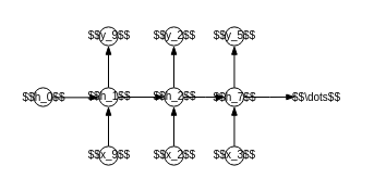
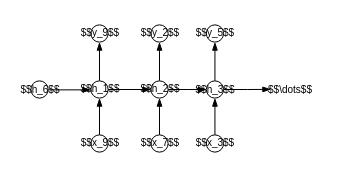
  <mxCell id="0" />
  <mxCell id="1" parent="0" />
  <mxCell id="2" style="edgeStyle=orthogonalEdgeStyle;rounded=0;orthogonalLoop=1;jettySize=auto;html=1;exitX=1;exitY=0.5;exitDx=0;exitDy=0;entryX=0;entryY=0.5;entryDx=0;entryDy=0;endArrow=blockThin;endFill=1;" parent="1" source="4" target="7" edge="1"><mxGeometry relative="1" as="geometry" /></mxCell>
  <mxCell id="3" style="edgeStyle=orthogonalEdgeStyle;rounded=0;orthogonalLoop=1;jettySize=auto;html=1;exitX=0.5;exitY=0;exitDx=0;exitDy=0;entryX=0.5;entryY=1;entryDx=0;entryDy=0;fontSize=10;endArrow=blockThin;endFill=1;" parent="1" source="4" target="11" edge="1"><mxGeometry relative="1" as="geometry" /></mxCell>
  <mxCell id="4" value="" style="ellipse;whiteSpace=wrap;html=1;aspect=fixed;strokeWidth=1;" parent="1" vertex="1"><mxGeometry x="90.368" y="80.373" width="17.255" height="17.255" as="geometry" /></mxCell>
  <mxCell id="5" style="edgeStyle=orthogonalEdgeStyle;rounded=0;orthogonalLoop=1;jettySize=auto;html=1;exitX=1;exitY=0.5;exitDx=0;exitDy=0;endArrow=blockThin;endFill=1;" parent="1" source="7" target="10" edge="1"><mxGeometry relative="1" as="geometry" /></mxCell>
  <mxCell id="6" style="edgeStyle=orthogonalEdgeStyle;rounded=0;orthogonalLoop=1;jettySize=auto;html=1;exitX=0.5;exitY=0;exitDx=0;exitDy=0;entryX=0.5;entryY=1;entryDx=0;entryDy=0;fontSize=10;endArrow=blockThin;endFill=1;" parent="1" source="7" target="14" edge="1"><mxGeometry relative="1" as="geometry" /></mxCell>
  <mxCell id="7" value="" style="ellipse;whiteSpace=wrap;html=1;aspect=fixed;strokeWidth=1;" parent="1" vertex="1"><mxGeometry x="150.368" y="80.373" width="17.255" height="17.255" as="geometry" /></mxCell>
  <mxCell id="8" style="edgeStyle=orthogonalEdgeStyle;rounded=0;orthogonalLoop=1;jettySize=auto;html=1;exitX=1;exitY=0.5;exitDx=0;exitDy=0;endArrow=blockThin;endFill=1;" parent="1" source="10" edge="1"><mxGeometry relative="1" as="geometry"><mxPoint x="270.37" y="88.87" as="targetPoint" /></mxGeometry></mxCell>
  <mxCell id="9" style="edgeStyle=orthogonalEdgeStyle;rounded=0;orthogonalLoop=1;jettySize=auto;html=1;exitX=0.5;exitY=0;exitDx=0;exitDy=0;entryX=0.5;entryY=1;entryDx=0;entryDy=0;fontSize=10;endArrow=blockThin;endFill=1;" parent="1" source="10" target="15" edge="1"><mxGeometry relative="1" as="geometry" /></mxCell>
  <mxCell id="10" value="" style="ellipse;whiteSpace=wrap;html=1;aspect=fixed;strokeWidth=1;" parent="1" vertex="1"><mxGeometry x="205.818" y="80.373" width="17.255" height="17.255" as="geometry" /></mxCell>
  <mxCell id="11" value="" style="ellipse;whiteSpace=wrap;html=1;aspect=fixed;strokeWidth=1;" parent="1" vertex="1"><mxGeometry x="90.368" y="24.373" width="17.255" height="17.255" as="geometry" /></mxCell>
  <mxCell id="12" style="edgeStyle=orthogonalEdgeStyle;rounded=0;orthogonalLoop=1;jettySize=auto;html=1;exitX=0.5;exitY=0;exitDx=0;exitDy=0;entryX=0.5;entryY=1;entryDx=0;entryDy=0;fontSize=10;endArrow=blockThin;endFill=1;" parent="1" source="13" target="4" edge="1"><mxGeometry relative="1" as="geometry" /></mxCell>
  <mxCell id="13" value="" style="ellipse;whiteSpace=wrap;html=1;aspect=fixed;strokeWidth=1;" parent="1" vertex="1"><mxGeometry x="90.368" y="134.373" width="17.255" height="17.255" as="geometry" /></mxCell>
  <mxCell id="14" value="" style="ellipse;whiteSpace=wrap;html=1;aspect=fixed;strokeWidth=1;" parent="1" vertex="1"><mxGeometry x="150.368" y="24.373" width="17.255" height="17.255" as="geometry" /></mxCell>
  <mxCell id="15" value="" style="ellipse;whiteSpace=wrap;html=1;aspect=fixed;strokeWidth=1;" parent="1" vertex="1"><mxGeometry x="205.818" y="24.373" width="17.255" height="17.255" as="geometry" /></mxCell>
  <mxCell id="16" style="edgeStyle=orthogonalEdgeStyle;rounded=0;orthogonalLoop=1;jettySize=auto;html=1;exitX=0.5;exitY=0;exitDx=0;exitDy=0;entryX=0.5;entryY=1;entryDx=0;entryDy=0;fontSize=10;endArrow=blockThin;endFill=1;" parent="1" source="17" target="7" edge="1"><mxGeometry relative="1" as="geometry" /></mxCell>
  <mxCell id="17" value="" style="ellipse;whiteSpace=wrap;html=1;aspect=fixed;strokeWidth=1;" parent="1" vertex="1"><mxGeometry x="150.368" y="134.373" width="17.255" height="17.255" as="geometry" /></mxCell>
  <mxCell id="18" style="edgeStyle=orthogonalEdgeStyle;rounded=0;orthogonalLoop=1;jettySize=auto;html=1;exitX=0.5;exitY=0;exitDx=0;exitDy=0;entryX=0.5;entryY=1;entryDx=0;entryDy=0;fontSize=10;endArrow=blockThin;endFill=1;" parent="1" source="19" target="10" edge="1"><mxGeometry relative="1" as="geometry" /></mxCell>
  <mxCell id="19" value="" style="ellipse;whiteSpace=wrap;html=1;aspect=fixed;strokeWidth=1;" parent="1" vertex="1"><mxGeometry x="205.818" y="134.373" width="17.255" height="17.255" as="geometry" /></mxCell>
  <mxCell id="20" value="&lt;font style=&quot;font-size: 10px&quot;&gt;$$y_9$$&lt;/font&gt;" style="text;html=1;align=center;verticalAlign=middle;whiteSpace=wrap;rounded=0;" parent="1" vertex="1"><mxGeometry x="80" y="20" width="40" height="24" as="geometry" /></mxCell>
  <mxCell id="21" value="&lt;font style=&quot;font-size: 10px&quot;&gt;$$y_2$$&lt;/font&gt;" style="text;html=1;align=center;verticalAlign=middle;whiteSpace=wrap;rounded=0;" parent="1" vertex="1"><mxGeometry x="140" y="20" width="40" height="24" as="geometry" /></mxCell>
  <mxCell id="22" value="&lt;font style=&quot;font-size: 10px&quot;&gt;$$y_5$$&lt;/font&gt;" style="text;html=1;align=center;verticalAlign=middle;whiteSpace=wrap;rounded=0;" parent="1" vertex="1"><mxGeometry x="195.45" y="20" width="40" height="24" as="geometry" /></mxCell>
  <mxCell id="23" value="&lt;font style=&quot;font-size: 10px&quot;&gt;$$h_1$$&lt;/font&gt;" style="text;html=1;align=center;verticalAlign=middle;whiteSpace=wrap;rounded=0;" parent="1" vertex="1"><mxGeometry x="80" y="76.37" width="40" height="24" as="geometry" /></mxCell>
  <mxCell id="24" value="&lt;font style=&quot;font-size: 10px&quot;&gt;$$h_2$$&lt;/font&gt;" style="text;html=1;align=center;verticalAlign=middle;whiteSpace=wrap;rounded=0;" parent="1" vertex="1"><mxGeometry x="139.73" y="76.37" width="40" height="24" as="geometry" /></mxCell>
- <mxCell id="25" value="&lt;font style=&quot;font-size: 10px&quot;&gt;$$h_7$$&lt;/font&gt;" style="text;html=1;align=center;verticalAlign=middle;whiteSpace=wrap;rounded=0;" parent="1" vertex="1"><mxGeometry x="195.18" y="77.37" width="40" height="24" as="geometry" /></mxCell>
+ <mxCell id="25" value="&lt;font style=&quot;font-size: 10px&quot;&gt;$$h_3$$&lt;/font&gt;" style="text;html=1;align=center;verticalAlign=middle;whiteSpace=wrap;rounded=0;" parent="1" vertex="1"><mxGeometry x="195.18" y="77.37" width="40" height="24" as="geometry" /></mxCell>
  <mxCell id="26" value="&lt;font style=&quot;font-size: 10px&quot;&gt;$$x_3$$&lt;/font&gt;" style="text;html=1;align=center;verticalAlign=middle;whiteSpace=wrap;rounded=0;" parent="1" vertex="1"><mxGeometry x="195.45" y="129.5" width="40" height="24" as="geometry" /></mxCell>
- <mxCell id="27" value="&lt;font style=&quot;font-size: 10px&quot;&gt;$$x_2$$&lt;/font&gt;" style="text;html=1;align=center;verticalAlign=middle;whiteSpace=wrap;rounded=0;" parent="1" vertex="1"><mxGeometry x="140" y="129.5" width="40" height="24" as="geometry" /></mxCell>
+ <mxCell id="27" value="&lt;font style=&quot;font-size: 10px&quot;&gt;$$x_7$$&lt;/font&gt;" style="text;html=1;align=center;verticalAlign=middle;whiteSpace=wrap;rounded=0;" parent="1" vertex="1"><mxGeometry x="140" y="129.5" width="40" height="24" as="geometry" /></mxCell>
  <mxCell id="28" value="&lt;font style=&quot;font-size: 10px&quot;&gt;$$x_9$$&lt;/font&gt;" style="text;html=1;align=center;verticalAlign=middle;whiteSpace=wrap;rounded=0;" parent="1" vertex="1"><mxGeometry x="80" y="129.5" width="40" height="24" as="geometry" /></mxCell>
  <mxCell id="29" style="edgeStyle=orthogonalEdgeStyle;rounded=0;orthogonalLoop=1;jettySize=auto;html=1;exitX=1;exitY=0.5;exitDx=0;exitDy=0;entryX=0;entryY=0.5;entryDx=0;entryDy=0;endArrow=blockThin;endFill=1;" parent="1" edge="1"><mxGeometry relative="1" as="geometry"><mxPoint x="47.624" y="89.371" as="sourcePoint" /><mxPoint x="90.368" y="89.371" as="targetPoint" /></mxGeometry></mxCell>
  <mxCell id="30" value="&lt;font style=&quot;font-size: 10px&quot;&gt;$$\dots$$&lt;/font&gt;" style="text;html=1;align=center;verticalAlign=middle;whiteSpace=wrap;rounded=0;fontSize=10;" parent="1" vertex="1"><mxGeometry x="260.37" y="74" width="60" height="30" as="geometry" /></mxCell>
  <mxCell id="31" value="" style="ellipse;whiteSpace=wrap;html=1;aspect=fixed;strokeWidth=1;" parent="1" vertex="1"><mxGeometry x="30.368" y="80.373" width="17.255" height="17.255" as="geometry" /></mxCell>
- <mxCell id="32" value="&lt;font style=&quot;font-size: 10px&quot;&gt;$$h_0$$&lt;/font&gt;" style="text;html=1;align=center;verticalAlign=middle;whiteSpace=wrap;rounded=0;" parent="1" vertex="1"><mxGeometry x="20" y="77" width="40" height="24" as="geometry" /></mxCell>
+ <mxCell id="32" value="&lt;font style=&quot;font-size: 10px&quot;&gt;$$h_6$$&lt;/font&gt;" style="text;html=1;align=center;verticalAlign=middle;whiteSpace=wrap;rounded=0;" parent="1" vertex="1"><mxGeometry x="20" y="77" width="40" height="24" as="geometry" /></mxCell>
